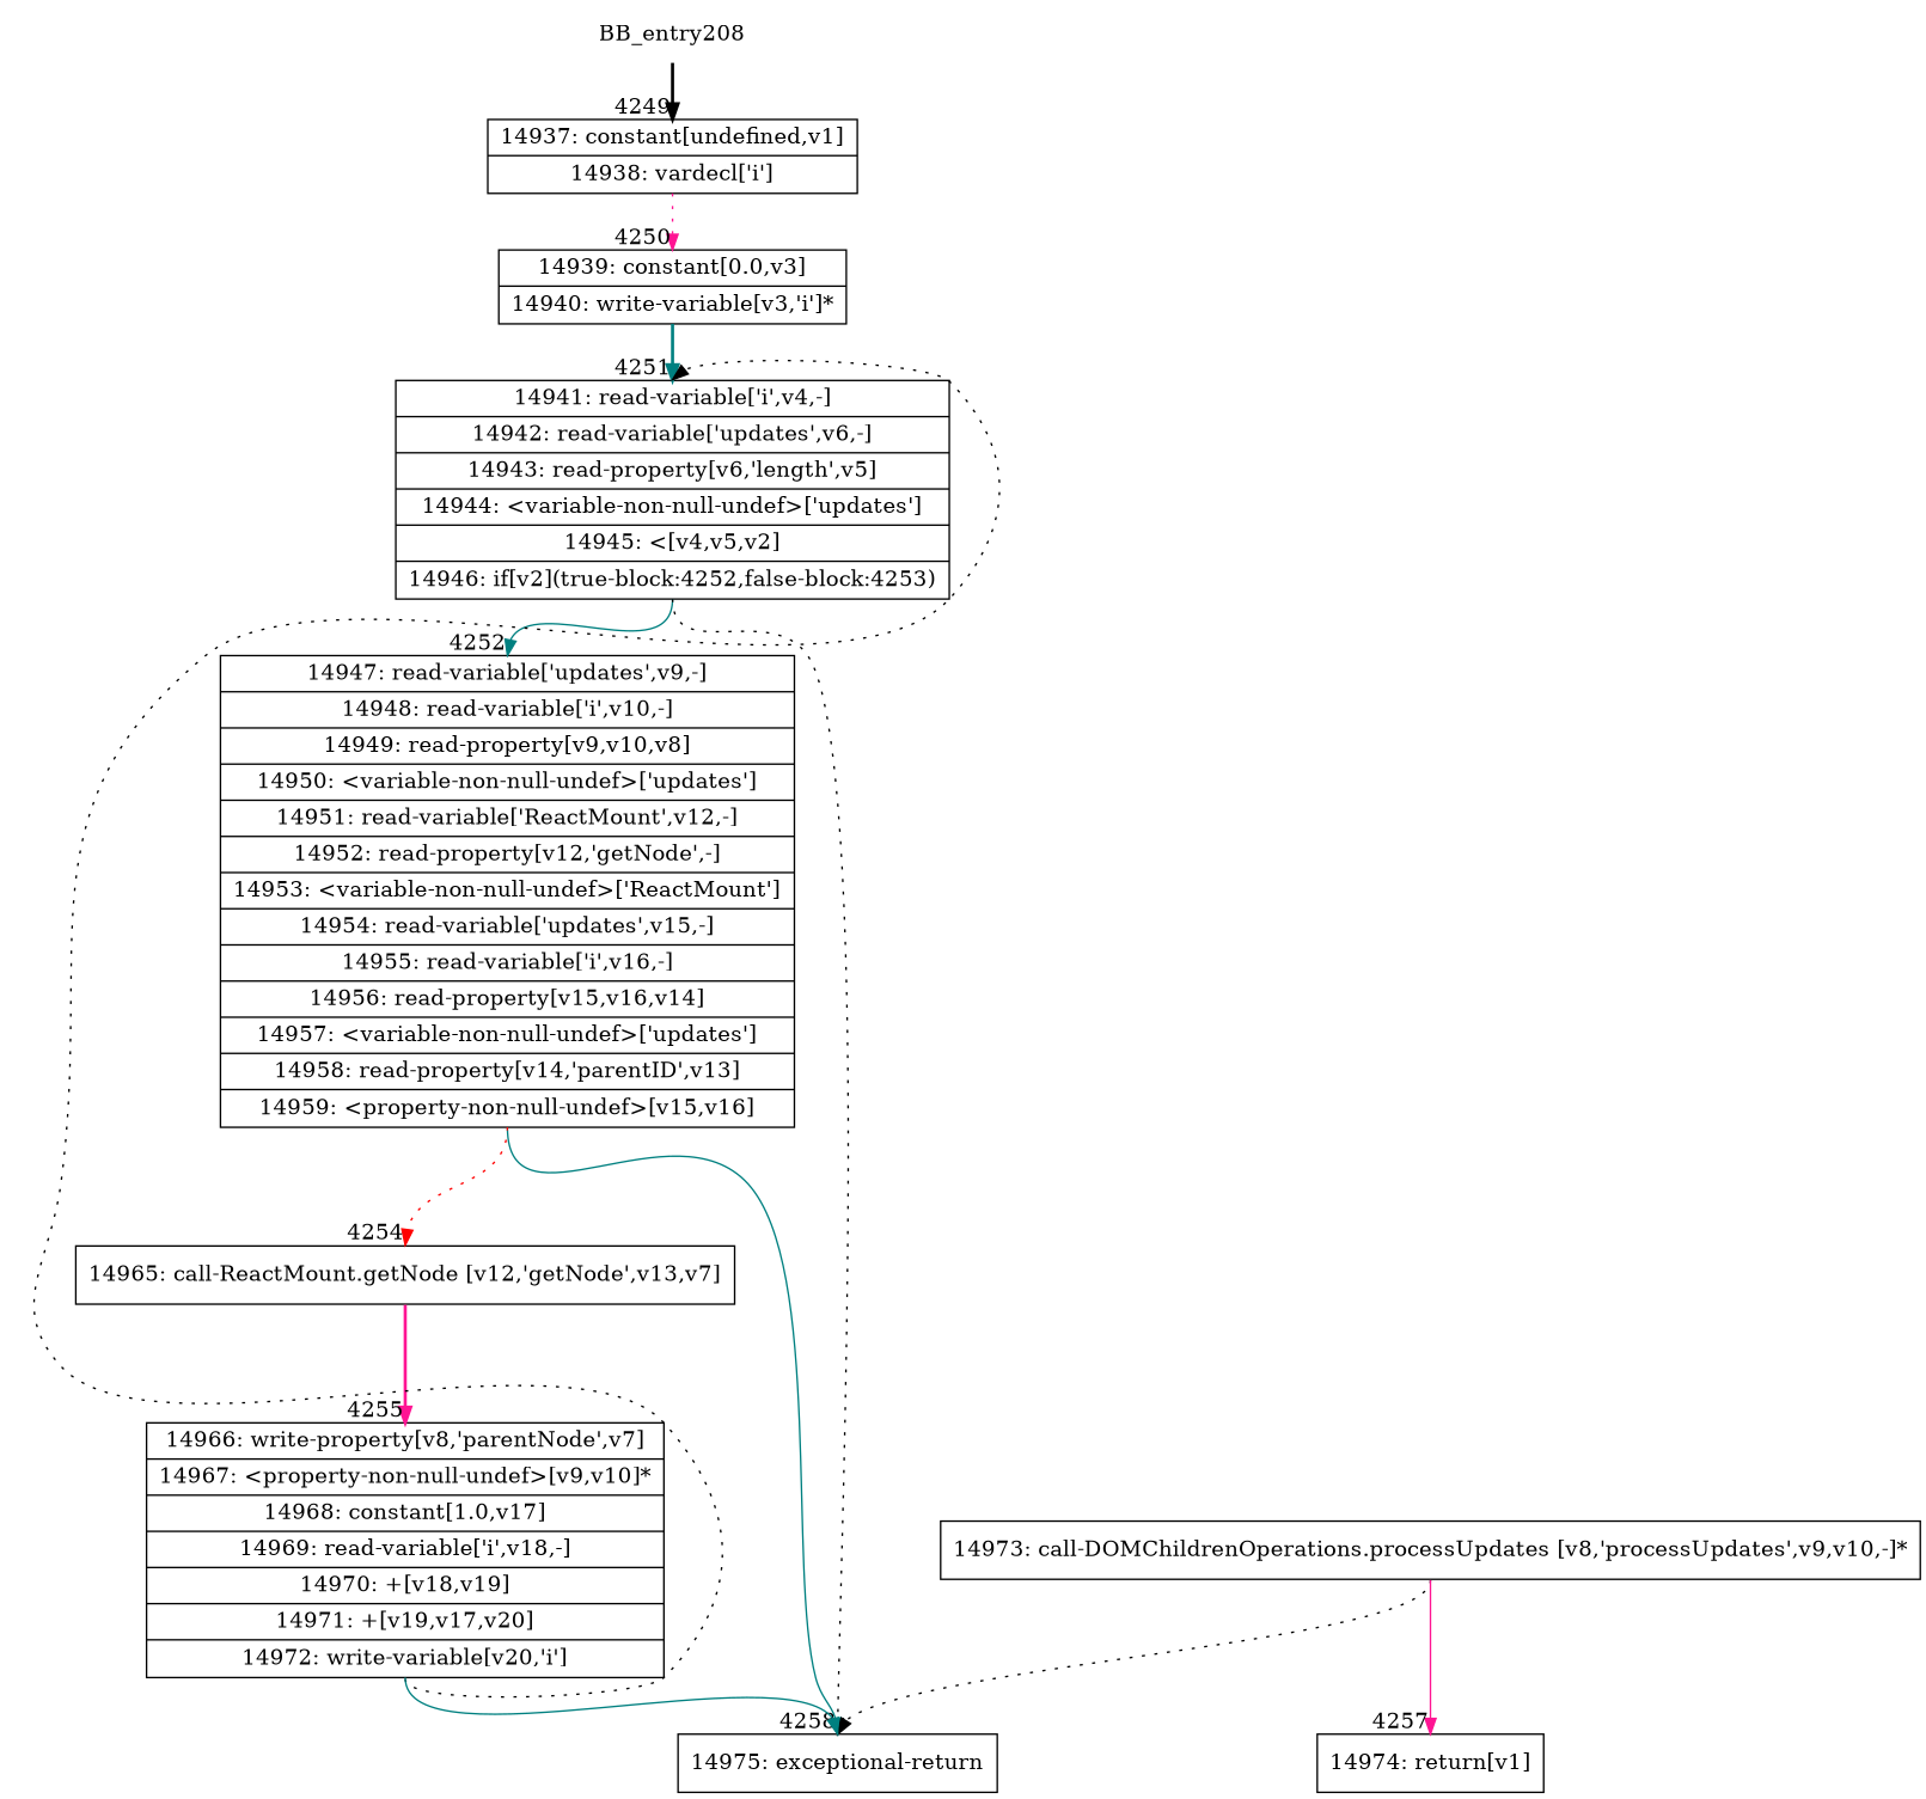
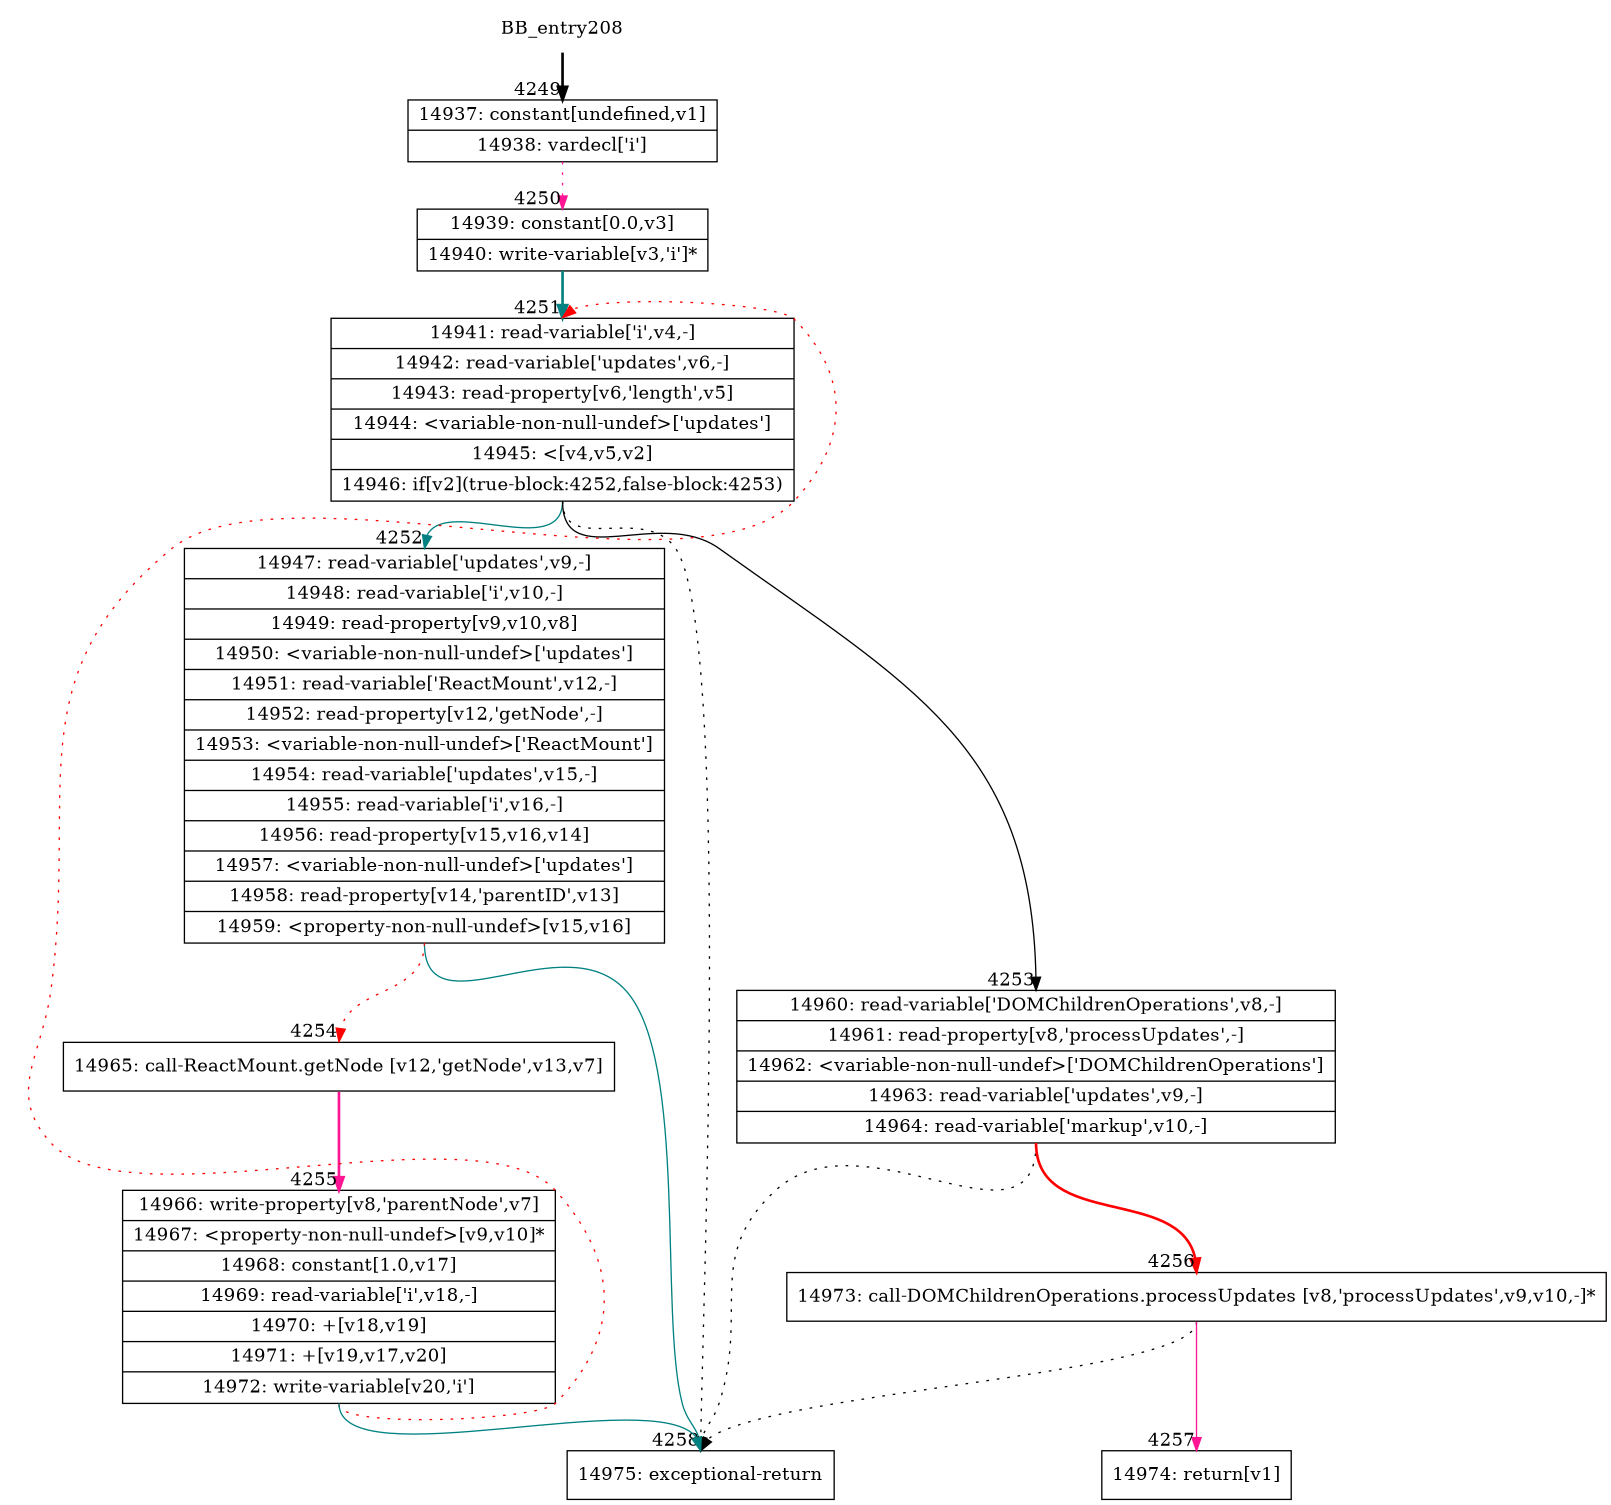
  digraph {
    rankdir=TD
    node [shape=record]
    edge [color=black headport=n style=dotted tailport=s]
    n1 [label=BB_entry208 shape=none]
    n2 [label="{14937: constant[undefined,v1]|14938: vardecl['i']}"]
    n3 [label="{14939: constant[0.0,v3]|14940: write-variable[v3,'i']*}"]
    n4 [label="{14941: read-variable['i',v4,-]|14942: read-variable['updates',v6,-]|14943: read-property[v6,'length',v5]|14944: \<variable-non-null-undef\>['updates']|14945: \<[v4,v5,v2]|14946: if[v2](true-block:4252,false-block:4253)}"]
    n5 [label="{14947: read-variable['updates',v9,-]|14948: read-variable['i',v10,-]|14949: read-property[v9,v10,v8]|14950: \<variable-non-null-undef\>['updates']|14951: read-variable['ReactMount',v12,-]|14952: read-property[v12,'getNode',-]|14953: \<variable-non-null-undef\>['ReactMount']|14954: read-variable['updates',v15,-]|14955: read-variable['i',v16,-]|14956: read-property[v15,v16,v14]|14957: \<variable-non-null-undef\>['updates']|14958: read-property[v14,'parentID',v13]|14959: \<property-non-null-undef\>[v15,v16]}"]
+   n6 [label="{14960: read-variable['DOMChildrenOperations',v8,-]|14961: read-property[v8,'processUpdates',-]|14962: \<variable-non-null-undef\>['DOMChildrenOperations']|14963: read-variable['updates',v9,-]|14964: read-variable['markup',v10,-]}"]
    n7 [label="{14975: exceptional-return}"]
    n8 [label="{14965: call-ReactMount.getNode [v12,'getNode',v13,v7]}"]
    n9 [label="{14973: call-DOMChildrenOperations.processUpdates [v8,'processUpdates',v9,v10,-]*}"]
    n10 [label="{14966: write-property[v8,'parentNode',v7]|14967: \<property-non-null-undef\>[v9,v10]*|14968: constant[1.0,v17]|14969: read-variable['i',v18,-]|14970: +[v18,v19]|14971: +[v19,v17,v20]|14972: write-variable[v20,'i']}"]
    n11 [label="{14974: return[v1]}"]
    n1 -> n2 [headlabel="    4249" style=bold]
    n2 -> n3 [color=deeppink headlabel="      4250"]
    n3 -> n4 [color=teal headlabel="      4251" style=bold]
    n4 -> n5 [color=teal headlabel="      4252" style=solid]
+   n4 -> n6 [headlabel="      4253" style=solid]
    n4 -> n7 [headlabel="      4258"]
    n5 -> n7 [color=teal style=solid]
    n5 -> n8 [color=red headlabel="      4254"]
+   n6 -> n7
+   n6 -> n9 [color=red headlabel="      4256" style=bold]
    n8 -> n10 [color=deeppink headlabel="      4255" style=bold]
    n9 -> n7
    n9 -> n11 [color=deeppink headlabel="      4257" style=solid]
-   n10 -> n4
+   n10 -> n4 [color=red]
    n10 -> n7 [color=teal style=solid]
  }
